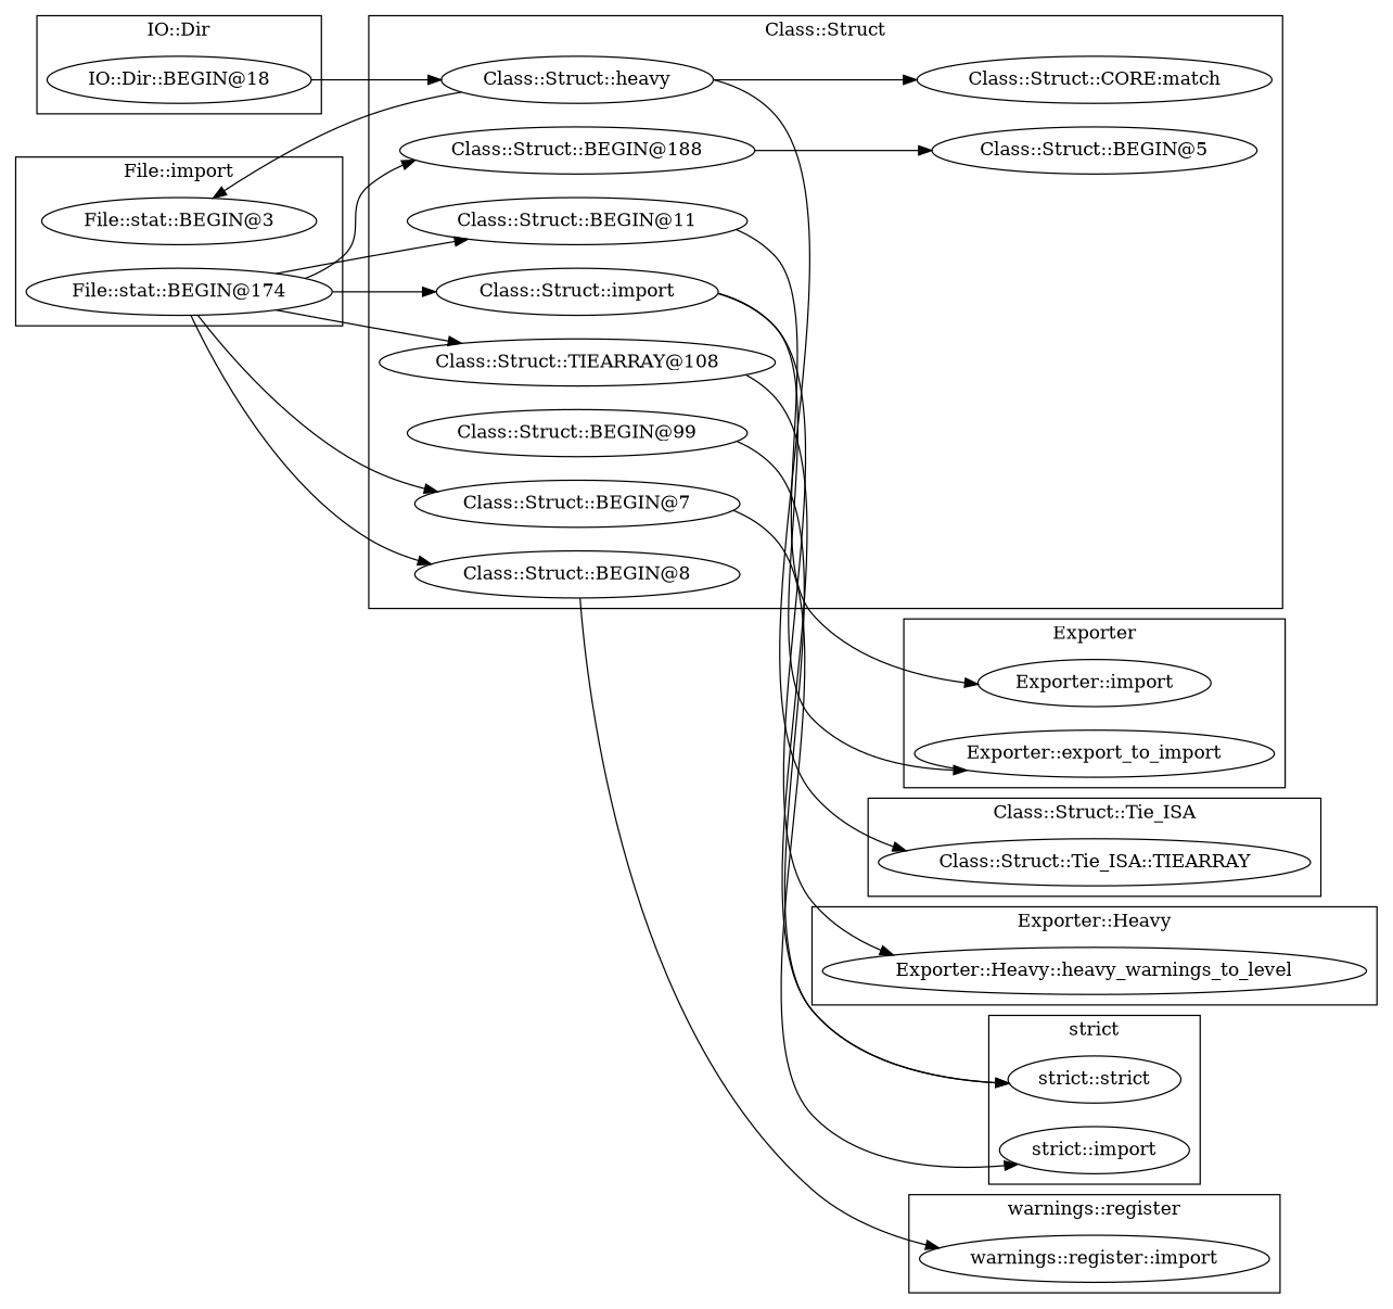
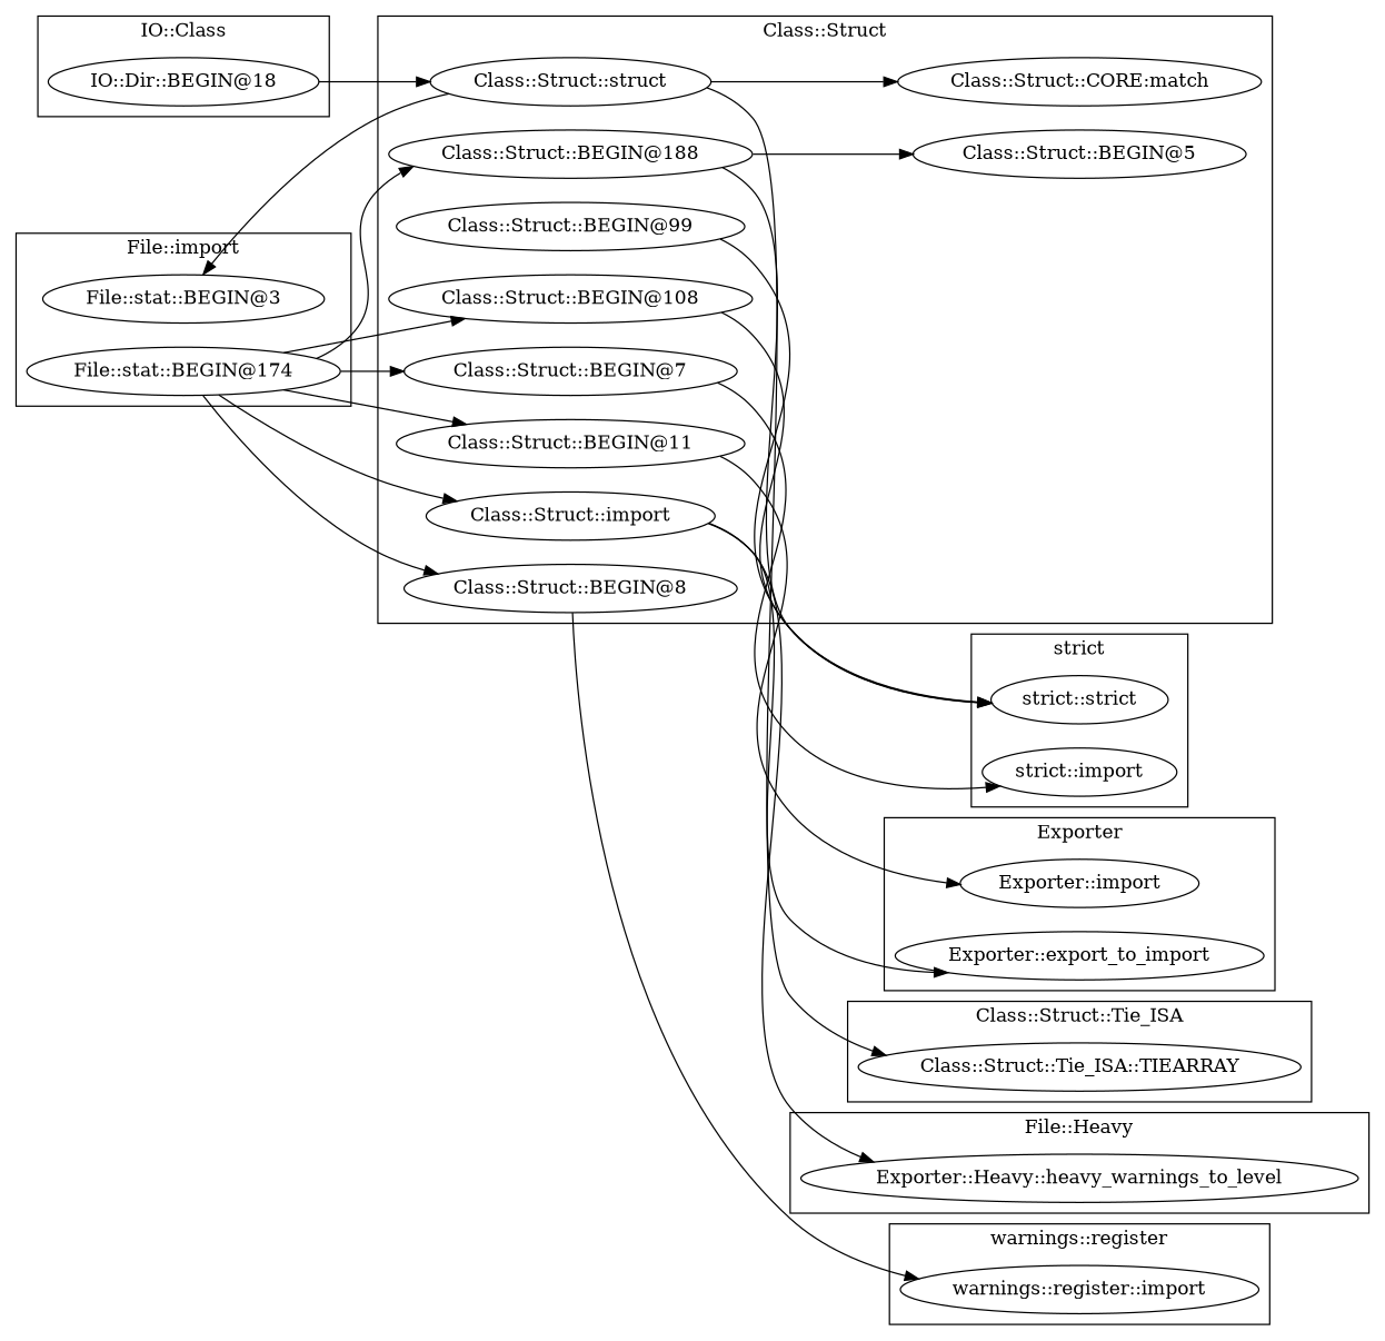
  digraph {
    rankdir=LR
    "IO::Dir::BEGIN@18"
    "Class::Struct::CORE:match"
    "Class::Struct::BEGIN@5"
    "Class::Struct::BEGIN@188"
    "Class::Struct::BEGIN@11"
-   "Class::Struct::struct" [label="Class::Struct::heavy"]
+   "Class::Struct::struct"
    "Class::Struct::import"
    "Class::Struct::BEGIN@7"
-   "Class::Struct::BEGIN@108" [label="Class::Struct::TIEARRAY@108"]
+   "Class::Struct::BEGIN@108"
    "Class::Struct::BEGIN@8"
    "Class::Struct::BEGIN@99"
    "File::stat::BEGIN@174"
    "File::stat::BEGIN@3"
    "Exporter::import"
    n15 [label="Exporter::export_to_import"]
    "Class::Struct::Tie_ISA::TIEARRAY"
    "warnings::register::import"
    "strict::import"
    n19 [label="strict::strict"]
    n20 [label="Exporter::Heavy::heavy_warnings_to_level"]
    subgraph cluster_1 {
-     label="IO::Dir"
+     label="IO::Class"
      "IO::Dir::BEGIN@18"
    }
    subgraph cluster_2 {
      label="Class::Struct"
      "Class::Struct::CORE:match"
      "Class::Struct::BEGIN@5"
      "Class::Struct::BEGIN@188"
      "Class::Struct::BEGIN@11"
      "Class::Struct::struct"
      "Class::Struct::import"
      "Class::Struct::BEGIN@7"
      "Class::Struct::BEGIN@108"
      "Class::Struct::BEGIN@8"
      "Class::Struct::BEGIN@99"
    }
    subgraph cluster_3 {
      label="File::import"
      "File::stat::BEGIN@174"
      "File::stat::BEGIN@3"
    }
    subgraph cluster_4 {
      label=Exporter
      "Exporter::import"
      n15
    }
    subgraph cluster_5 {
      label="Class::Struct::Tie_ISA"
      "Class::Struct::Tie_ISA::TIEARRAY"
    }
    subgraph cluster_6 {
      label="warnings::register"
      "warnings::register::import"
    }
    subgraph cluster_7 {
      label="strict"
      "strict::import"
      n19
    }
    subgraph cluster_8 {
-     label="Exporter::Heavy"
+     label="File::Heavy"
      n20
    }
    "IO::Dir::BEGIN@18" -> "Class::Struct::struct"
    "Class::Struct::BEGIN@188" -> "Class::Struct::BEGIN@5"
+   "Class::Struct::BEGIN@188" -> n19
    "Class::Struct::BEGIN@11" -> "Exporter::import"
    "Class::Struct::struct" -> "Class::Struct::CORE:match"
    "Class::Struct::struct" -> "File::stat::BEGIN@3"
    "Class::Struct::struct" -> "Class::Struct::Tie_ISA::TIEARRAY"
    "Class::Struct::import" -> n15
    "Class::Struct::import" -> n20
    "Class::Struct::BEGIN@7" -> "strict::import"
    "Class::Struct::BEGIN@108" -> n19
    "Class::Struct::BEGIN@8" -> "warnings::register::import"
    "Class::Struct::BEGIN@99" -> n19
    "File::stat::BEGIN@174" -> "Class::Struct::BEGIN@188"
    "File::stat::BEGIN@174" -> "Class::Struct::BEGIN@11"
    "File::stat::BEGIN@174" -> "Class::Struct::import"
    "File::stat::BEGIN@174" -> "Class::Struct::BEGIN@7"
    "File::stat::BEGIN@174" -> "Class::Struct::BEGIN@108"
    "File::stat::BEGIN@174" -> "Class::Struct::BEGIN@8"
  }
